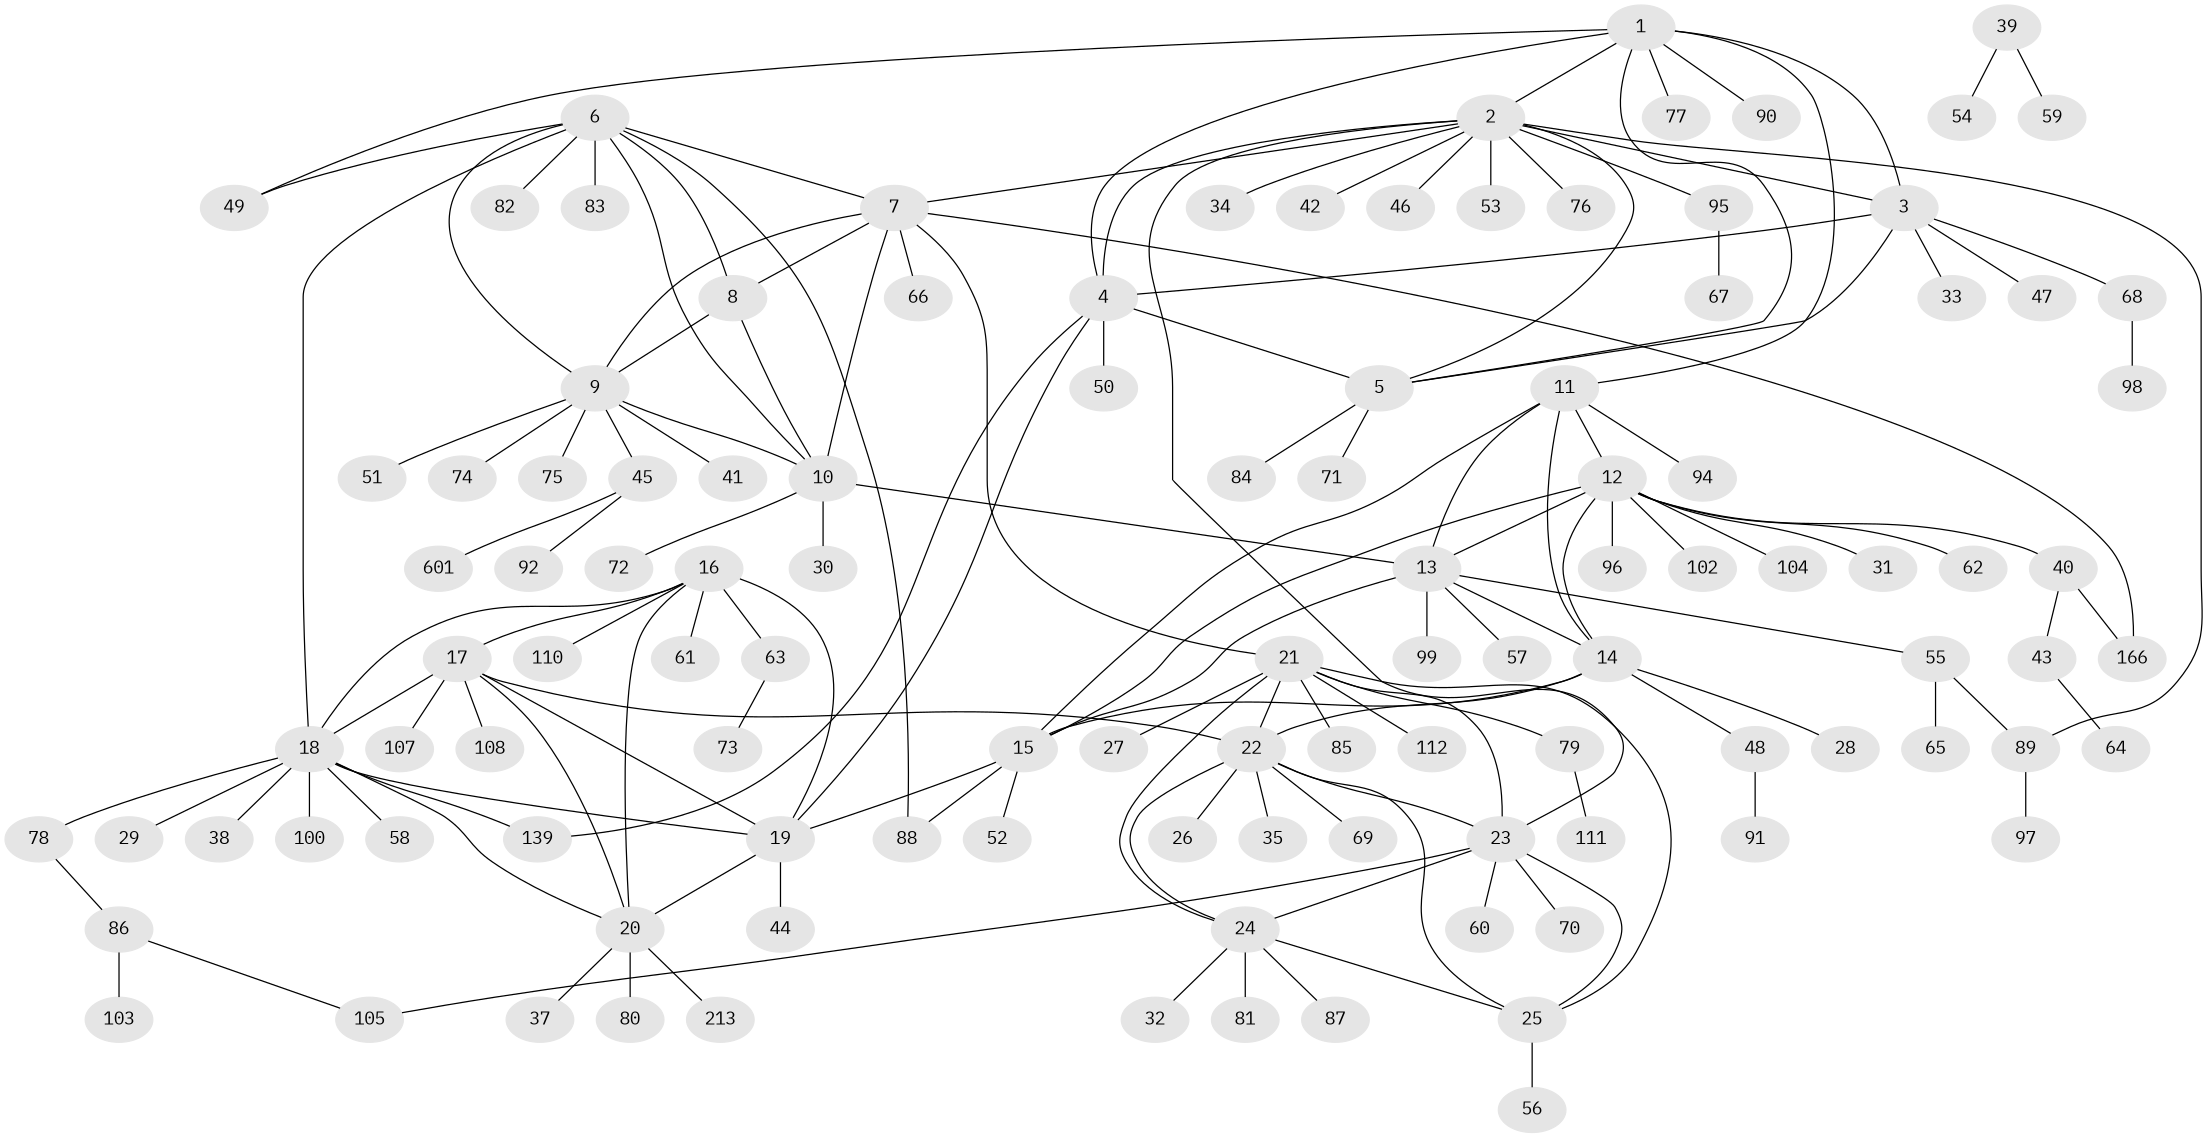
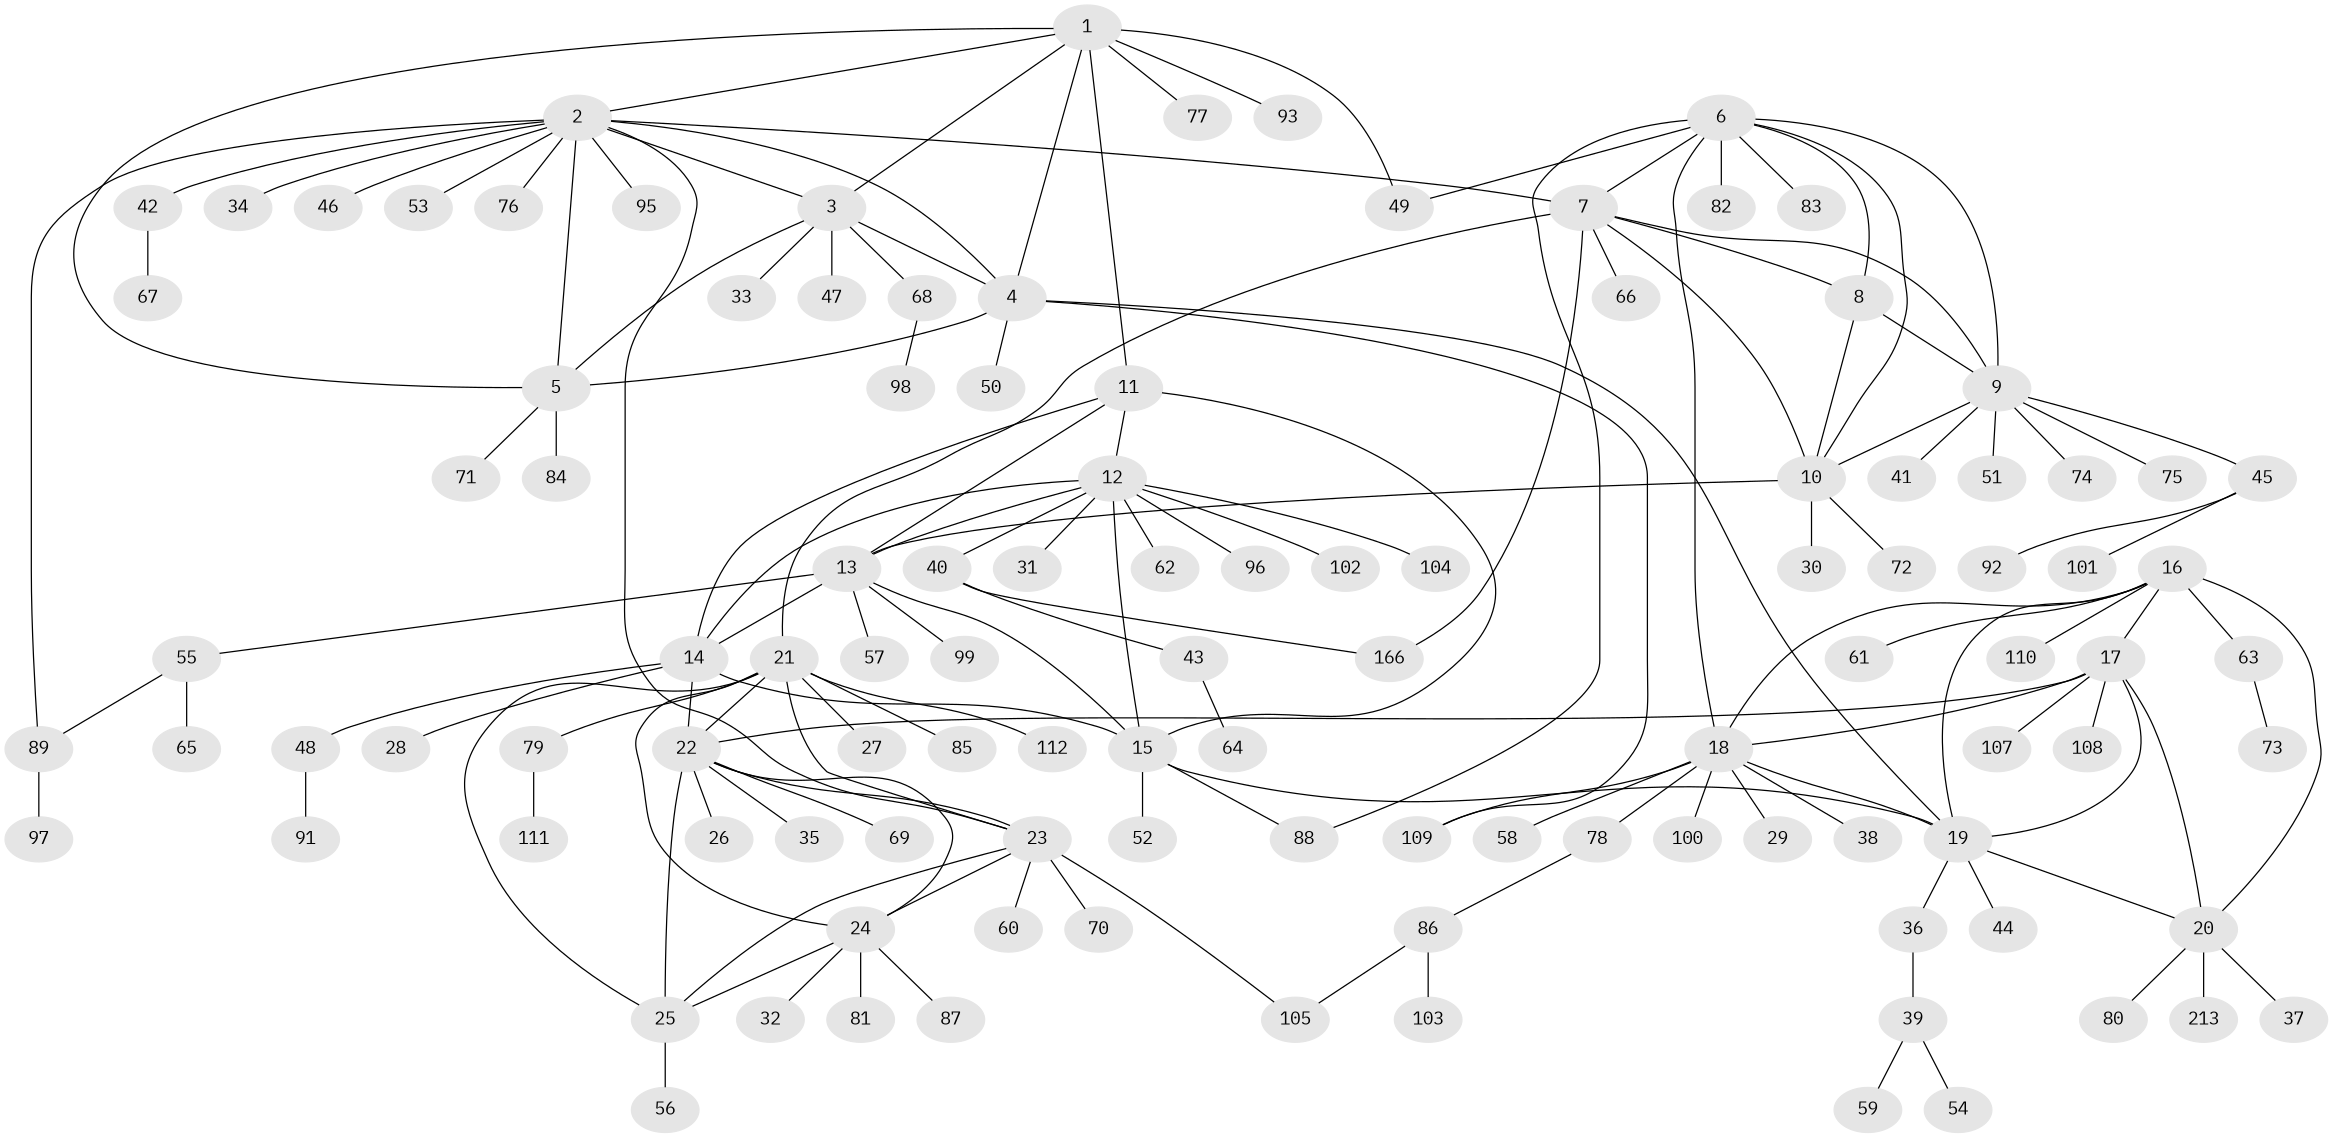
  graph {
    fontname="IBM Plex Mono"
    node [color=gray90 fontname="IBM Plex Mono" style=filled]
    edge [fontname="IBM Plex Mono"]
    1
    2
    3
    4
    5
    11
    49
    77
-   90
+   90 [label=93]
    7
    23
    34
    42
    46
    53
    76
    89
    95
    33
    47
    68
    19
    50
-   109 [label=139]
+   109
    71
    84
    13
    12
    14
    15
-   94
    8
    9
    10
    21
    66
    n37 [label=166]
    24
    25
    60
    70
    105
    67
    97
    98
    20
+   36
    44
    6
    18
    82
    83
    88
    41
    45
    51
    74
    75
    30
    72
    29
    38
    58
    78
    100
    22
    27
    79
    85
    112
    92
-   101 [label=601]
+   101
    55
    57
    99
    31
    40
    62
    96
    102
    104
    28
    48
    52
    43
    65
    26
    35
    69
    91
    16
    17
    61
    63
    110
    107
    108
    37
    80
    n100 [label=213]
    73
    86
    39
    32
    81
    87
    56
    111
    54
    59
    64
    103
    1 -- 2
    1 -- 3
    1 -- 4
    1 -- 5
    1 -- 11
    1 -- 49
    1 -- 77
    1 -- 90
    2 -- 3
    2 -- 4
    2 -- 5
    2 -- 7
    2 -- 23
    2 -- 34
    2 -- 42
    2 -- 46
    2 -- 53
    2 -- 76
    2 -- 89
    2 -- 95
    3 -- 4
    3 -- 5
    3 -- 33
    3 -- 47
    3 -- 68
    4 -- 5
    4 -- 19
    4 -- 50
    4 -- 109
    5 -- 71
    5 -- 84
    11 -- 13
    11 -- 12
    11 -- 14
    11 -- 15
-   11 -- 94
    7 -- 8
    7 -- 9
    7 -- 10
    7 -- 21
    7 -- 66
    7 -- n37
    23 -- 24
    23 -- 25
    23 -- 60
    23 -- 70
    23 -- 105
-   95 -- 67
+   42 -- 67
    89 -- 97
    68 -- 98
    19 -- 20
+   19 -- 36
    19 -- 44
    13 -- 14
    13 -- 15
    13 -- 55
    13 -- 57
    13 -- 99
    12 -- 13
    12 -- 14
    12 -- 15
    12 -- 31
    12 -- 40
    12 -- 62
    12 -- 96
    12 -- 102
    12 -- 104
    14 -- 15
    14 -- 22
    14 -- 28
    14 -- 48
    15 -- 19
    15 -- 88
    15 -- 52
    8 -- 9
    8 -- 10
    9 -- 10
    9 -- 41
    9 -- 45
    9 -- 51
    9 -- 74
    9 -- 75
    10 -- 13
    10 -- 30
    10 -- 72
    21 -- 23
    21 -- 24
    21 -- 25
    21 -- 22
    21 -- 27
    21 -- 79
    21 -- 85
    21 -- 112
    24 -- 25
    24 -- 32
    24 -- 81
    24 -- 87
    25 -- 56
    20 -- 37
    20 -- 80
    20 -- n100
+   36 -- 39
    6 -- 49
    6 -- 7
    6 -- 8
    6 -- 9
    6 -- 10
    6 -- 18
    6 -- 82
    6 -- 83
    6 -- 88
    18 -- 19
    18 -- 109
-   18 -- 20
    18 -- 29
    18 -- 38
    18 -- 58
    18 -- 78
    18 -- 100
    45 -- 92
    45 -- 101
    78 -- 86
    22 -- 23
    22 -- 24
    22 -- 25
    22 -- 26
    22 -- 35
    22 -- 69
    79 -- 111
    55 -- 89
    55 -- 65
    40 -- n37
    40 -- 43
    48 -- 91
    43 -- 64
    16 -- 19
    16 -- 20
    16 -- 18
    16 -- 17
    16 -- 61
    16 -- 63
    16 -- 110
    17 -- 19
    17 -- 20
    17 -- 18
    17 -- 22
    17 -- 107
    17 -- 108
    63 -- 73
    86 -- 105
    86 -- 103
    39 -- 54
    39 -- 59
  }
